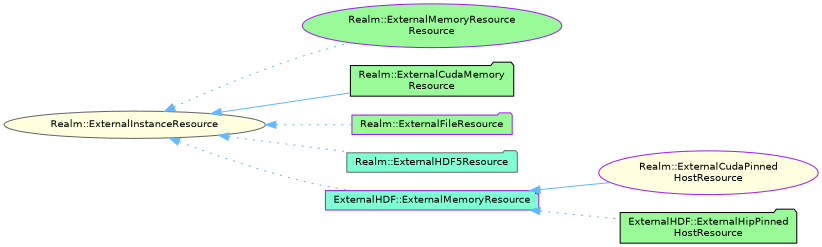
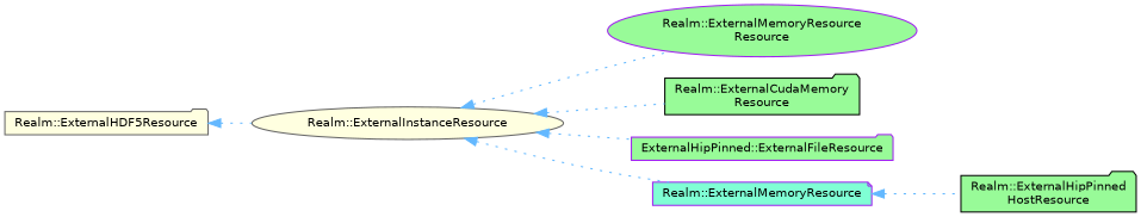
  digraph {
    rankdir=LR
    node [color=purple fillcolor=palegreen fontname=Helvetica fontsize=10 shape=folder style=filled]
    edge [color=steelblue1 dir=back fontname=Helvetica fontsize=10 labelfontname=Helvetica labelfontsize=10 style=dotted]
    n1 [color=gray40 fillcolor=lightyellow fontcolor=black height=0.2 label="Realm::ExternalInstanceResource" shape=ellipse width=0.4]
    n2 [height=0.2 label="Realm::ExternalMemoryResource\lResource" shape=ellipse width=0.4]
    n3 [color=black height=0.2 label="Realm::ExternalCudaMemory\lResource" width=0.4]
-   n4 [height=0.2 label="Realm::ExternalFileResource" width=0.4]
-   n5 [color=gray40 fillcolor=aquamarine height=0.2 label="Realm::ExternalHDF5Resource" width=0.4]
-   n6 [fillcolor=aquamarine height=0.2 label="ExternalHDF::ExternalMemoryResource" shape=note width=0.4]
-   n7 [fillcolor=lightyellow height=0.2 label="Realm::ExternalCudaPinned\lHostResource" shape=ellipse width=0.4]
-   n8 [color=black height=0.2 label="ExternalHDF::ExternalHipPinned\lHostResource" width=0.4]
+   n4 [height=0.2 label="ExternalHipPinned::ExternalFileResource" width=0.4]
+   n5 [color=gray40 fillcolor=lightyellow height=0.2 label="Realm::ExternalHDF5Resource" width=0.4]
+   n6 [fillcolor=aquamarine height=0.2 label="Realm::ExternalMemoryResource" shape=note width=0.4]
+   n8 [color=black height=0.2 label="Realm::ExternalHipPinned\lHostResource" width=0.4]
    n1 -> n2
-   n1 -> n3 [style=solid]
+   n1 -> n3
    n1 -> n4
-   n1 -> n5
+   n5 -> n1
    n1 -> n6
-   n6 -> n7 [style=solid]
    n6 -> n8
  }
